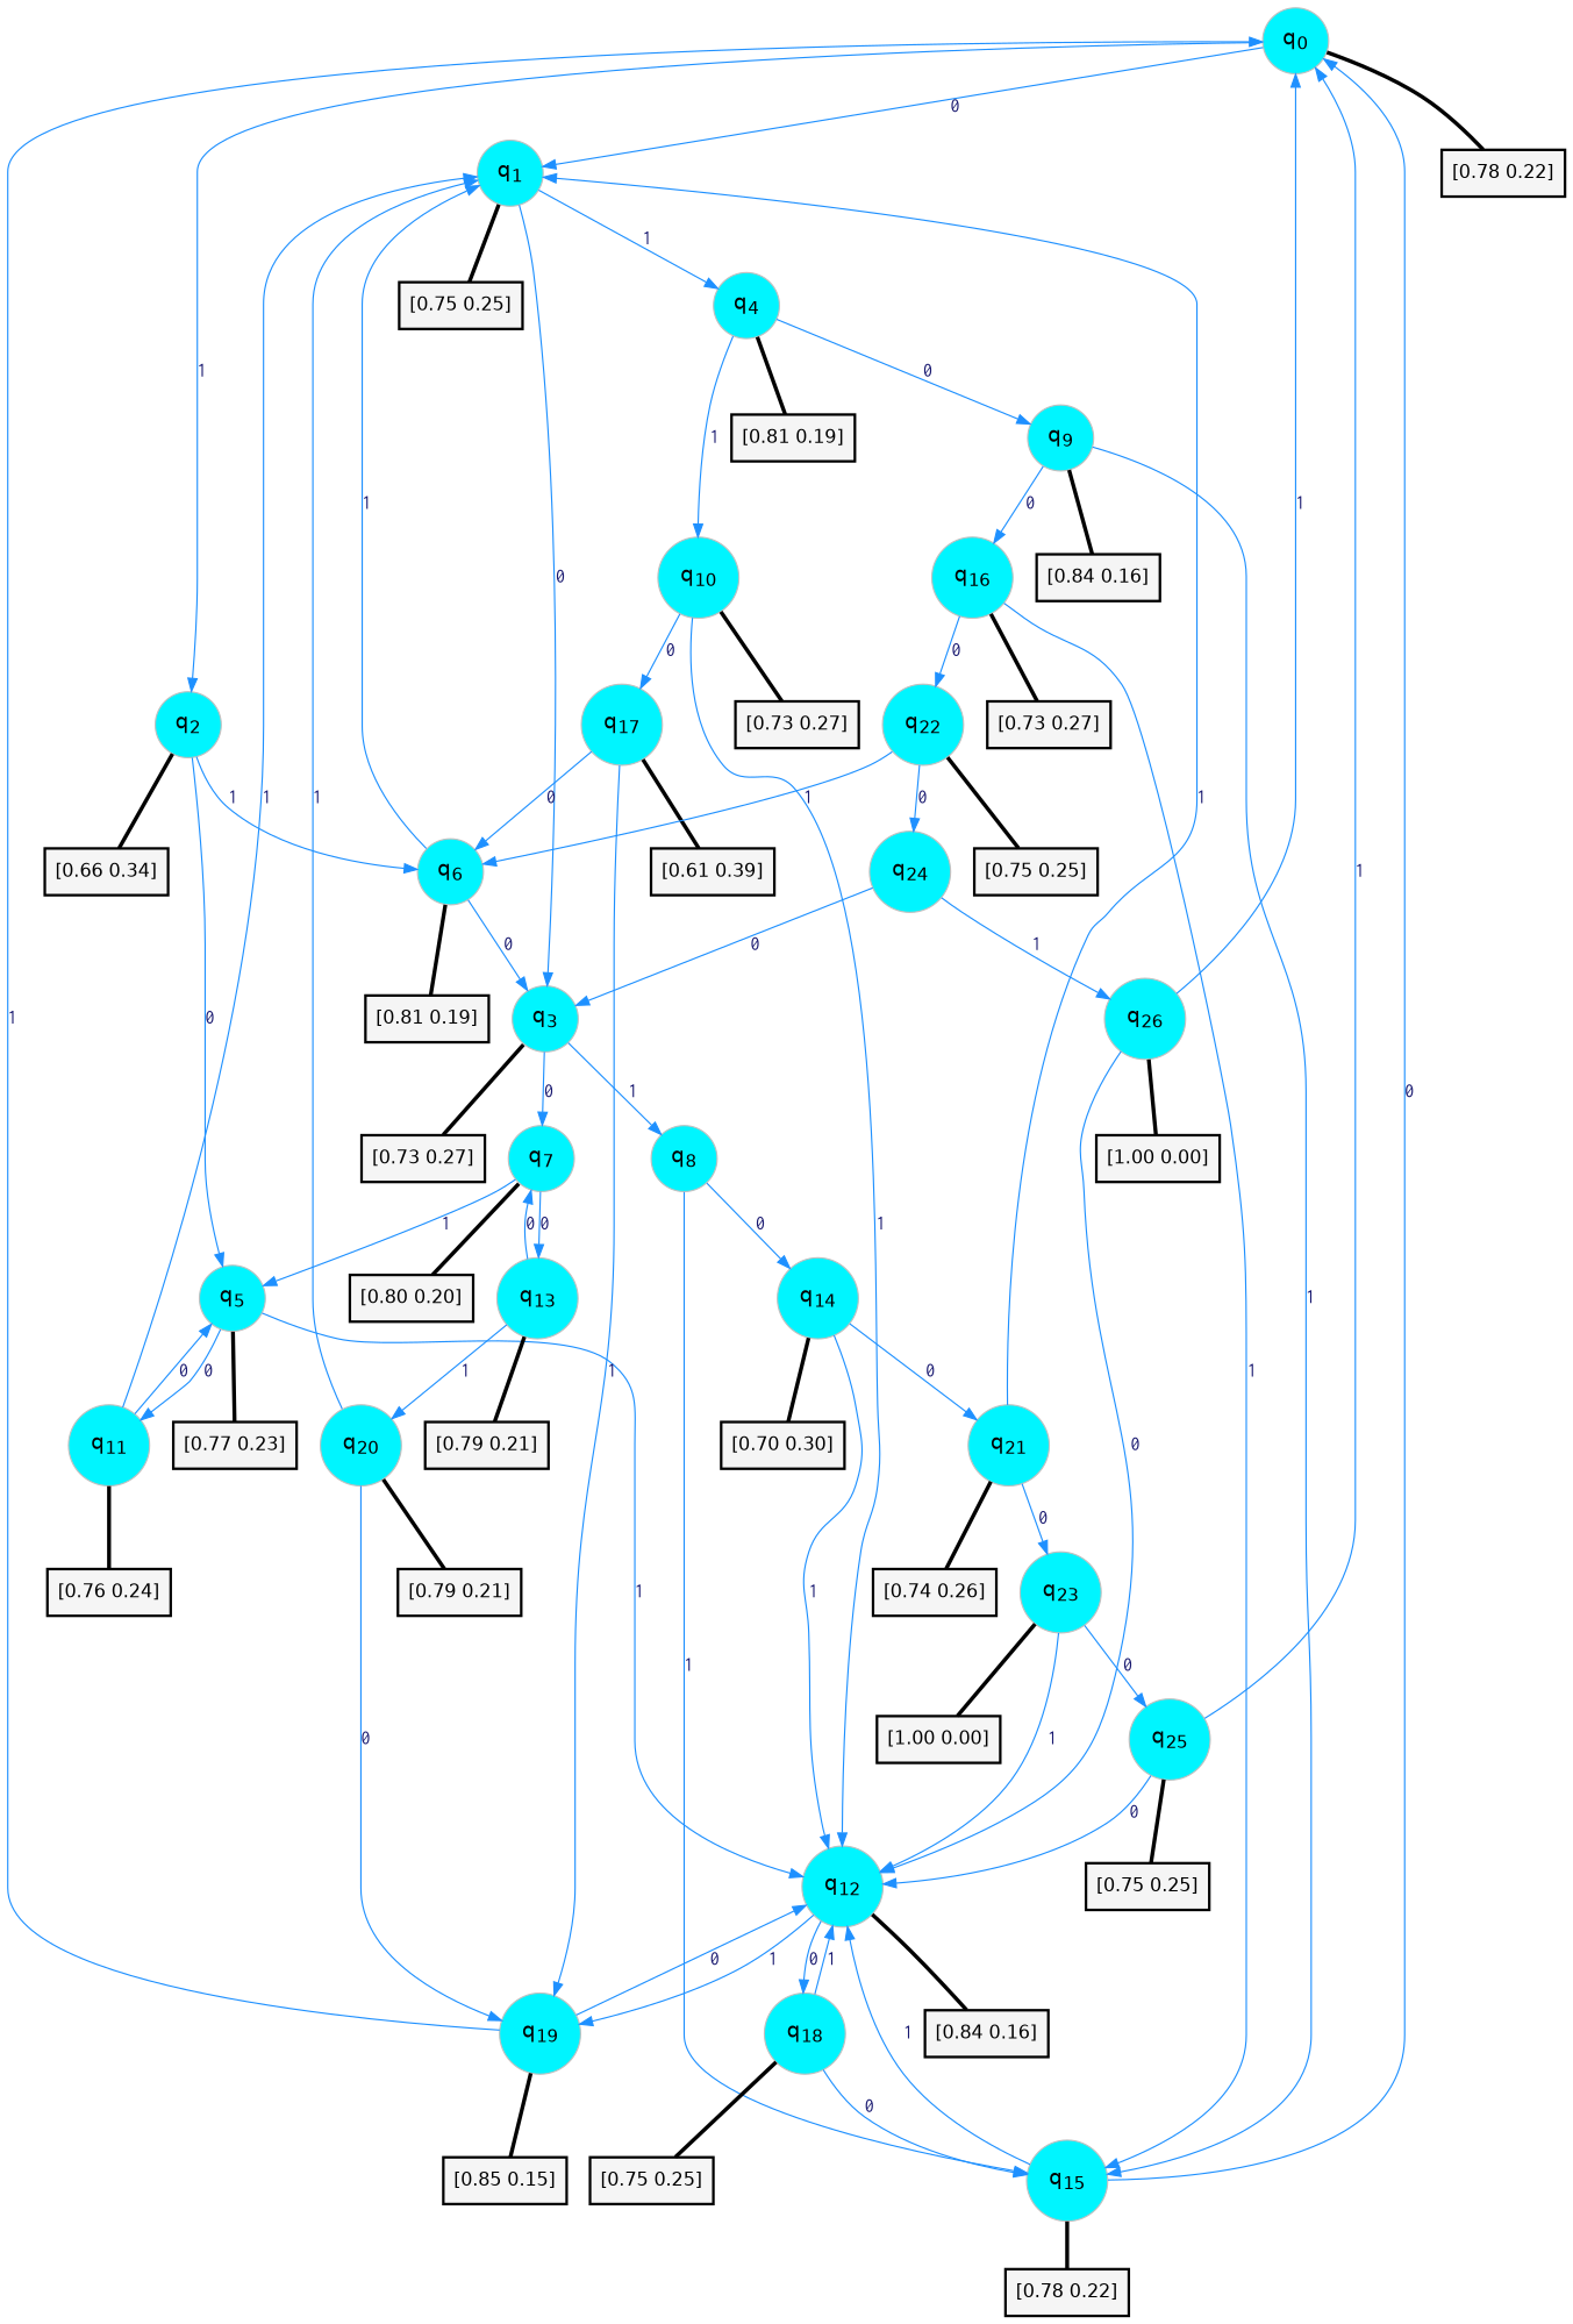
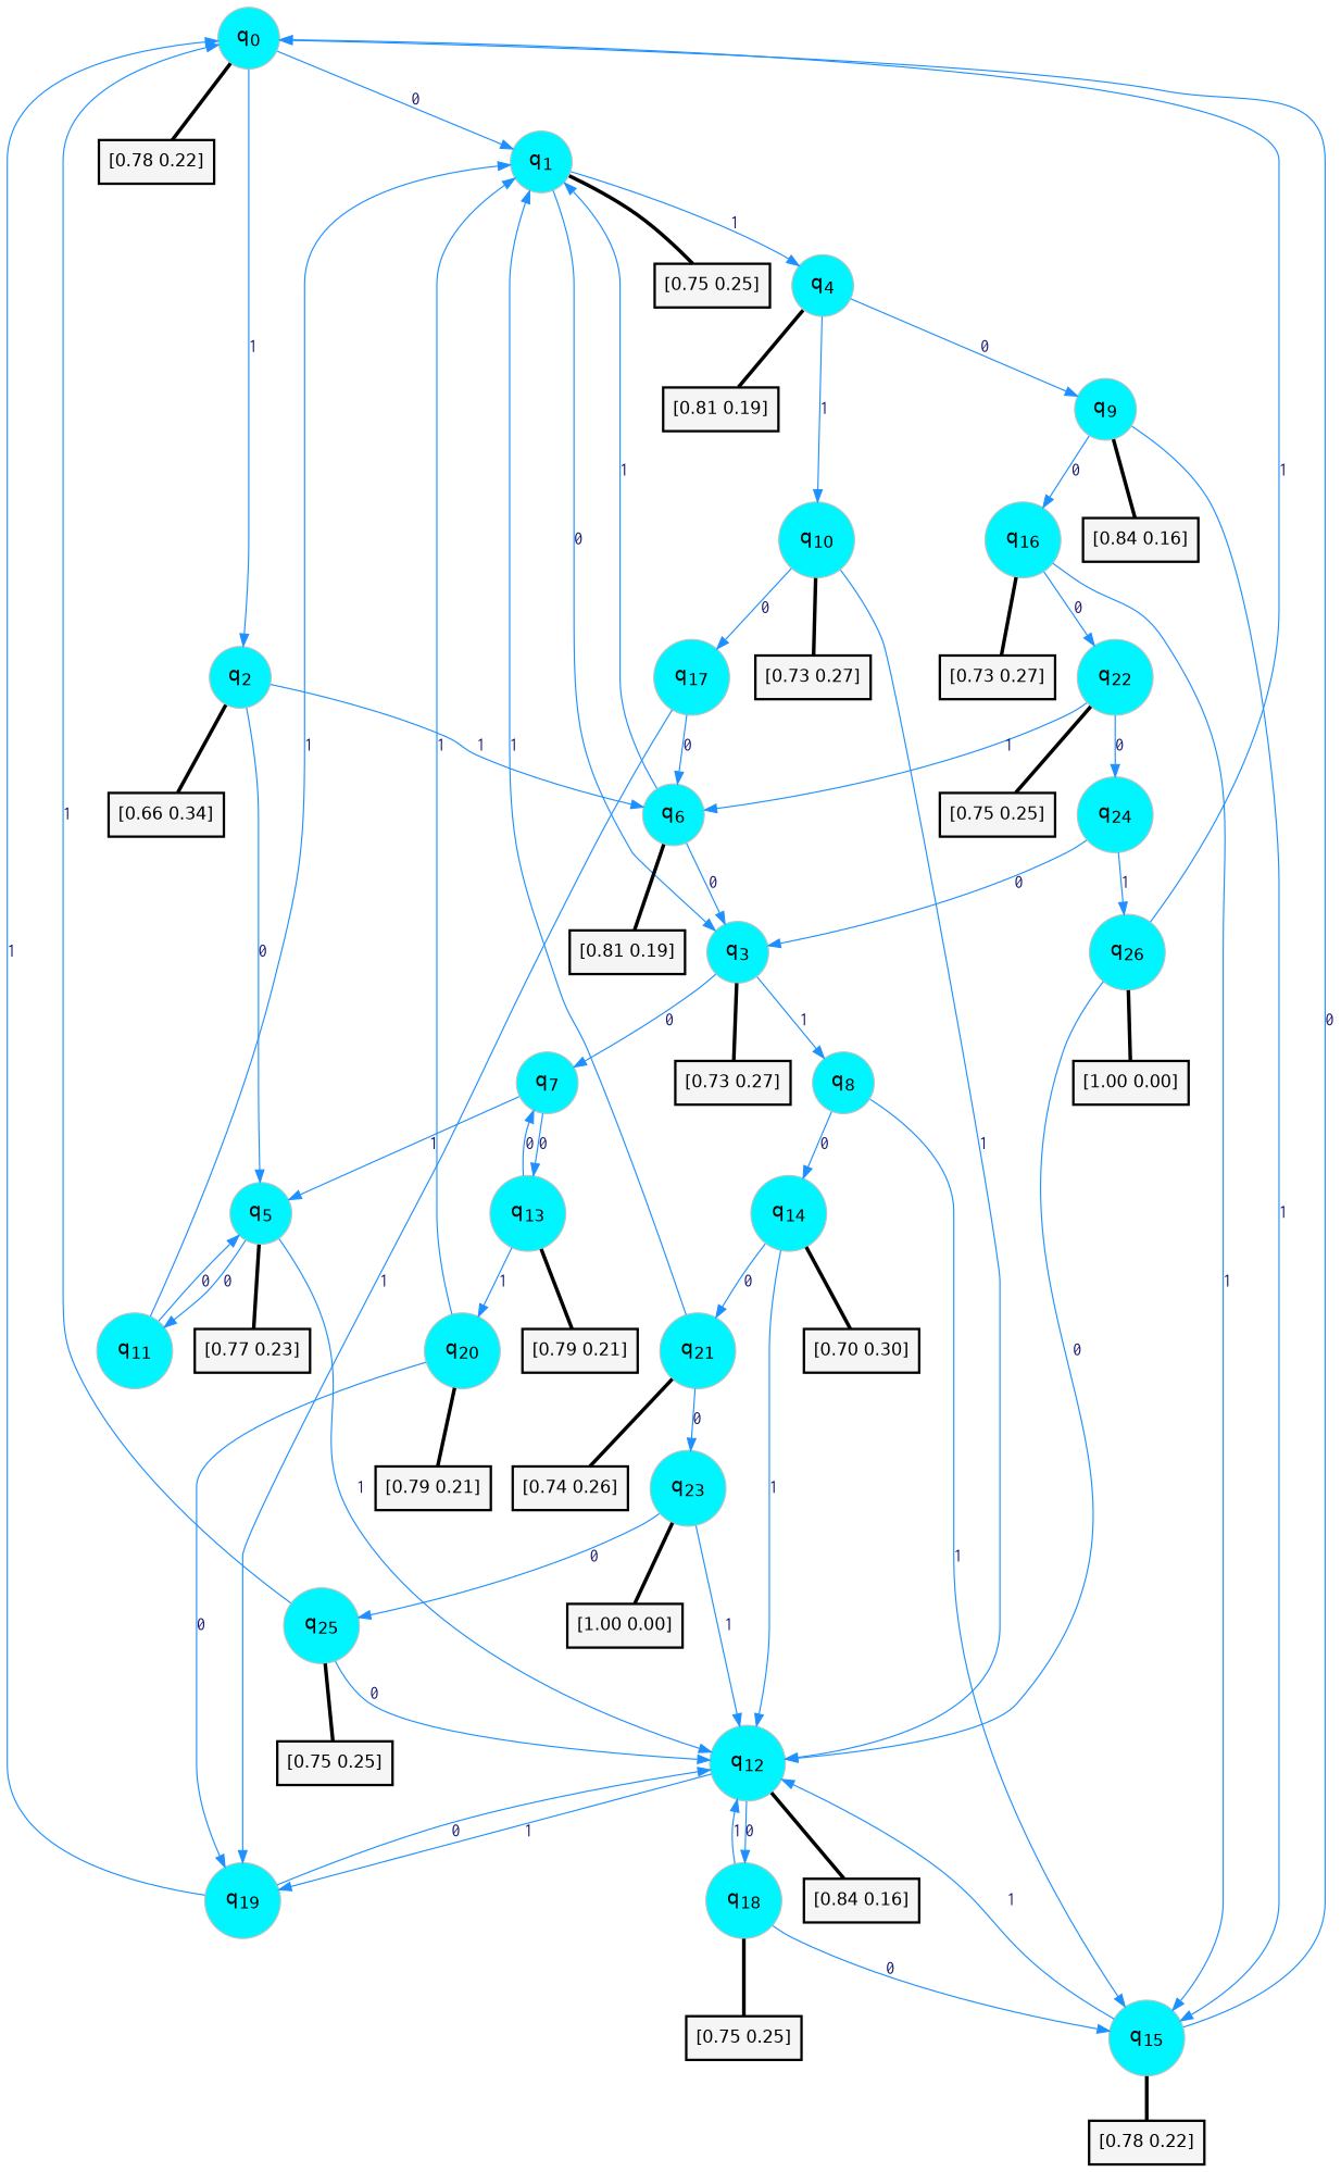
  digraph {
    rankdir=TD
    node [color=gray fillcolor=turquoise1 fontcolor=black fontname=Helvetica fontsize=16 fontweight=bold shape=circle style=filled]
    edge [arrowsize=1 color=dodgerblue1 fontcolor=midnightblue fontname=courier fontweight=bold penwidth=1 style=solid weight=20]
    n1 [label=<q<SUB>0</SUB>>]
    n2 [label=<q<SUB>1</SUB>>]
    n3 [label=<q<SUB>2</SUB>>]
    n4 [color=black fillcolor=whitesmoke fontsize=14 label="[0.78 0.22]" penwidth=2 shape=box]
    n5 [label=<q<SUB>3</SUB>>]
    n6 [label=<q<SUB>4</SUB>>]
    n7 [color=black fillcolor=whitesmoke fontsize=14 label="[0.75 0.25]" penwidth=2 shape=box]
    n8 [label=<q<SUB>5</SUB>>]
    n9 [label=<q<SUB>6</SUB>>]
    n10 [color=black fillcolor=whitesmoke fontsize=14 label="[0.66 0.34]" penwidth=2 shape=box]
    n11 [label=<q<SUB>7</SUB>>]
    n12 [label=<q<SUB>8</SUB>>]
    n13 [color=black fillcolor=whitesmoke fontsize=14 label="[0.73 0.27]" penwidth=2 shape=box]
    n14 [label=<q<SUB>9</SUB>>]
    n15 [label=<q<SUB>10</SUB>>]
    n16 [color=black fillcolor=whitesmoke fontsize=14 label="[0.81 0.19]" penwidth=2 shape=box]
    n17 [label=<q<SUB>11</SUB>>]
    n18 [label=<q<SUB>12</SUB>>]
    n19 [color=black fillcolor=whitesmoke fontsize=14 label="[0.77 0.23]" penwidth=2 shape=box]
    n20 [color=black fillcolor=whitesmoke fontsize=14 label="[0.81 0.19]" penwidth=2 shape=box]
    n21 [label=<q<SUB>13</SUB>>]
-   n22 [color=black fillcolor=whitesmoke fontsize=14 label="[0.80 0.20]" penwidth=2 shape=box]
    n23 [label=<q<SUB>14</SUB>>]
    n24 [label=<q<SUB>15</SUB>>]
    n25 [label=<q<SUB>16</SUB>>]
    n26 [color=black fillcolor=whitesmoke fontsize=14 label="[0.84 0.16]" penwidth=2 shape=box]
    n27 [label=<q<SUB>17</SUB>>]
    n28 [color=black fillcolor=whitesmoke fontsize=14 label="[0.73 0.27]" penwidth=2 shape=box]
-   n29 [color=black fillcolor=whitesmoke fontsize=14 label="[0.76 0.24]" penwidth=2 shape=box]
    n30 [label=<q<SUB>18</SUB>>]
    n31 [label=<q<SUB>19</SUB>>]
    n32 [color=black fillcolor=whitesmoke fontsize=14 label="[0.84 0.16]" penwidth=2 shape=box]
    n33 [label=<q<SUB>20</SUB>>]
    n34 [color=black fillcolor=whitesmoke fontsize=14 label="[0.79 0.21]" penwidth=2 shape=box]
    n35 [label=<q<SUB>21</SUB>>]
    n36 [color=black fillcolor=whitesmoke fontsize=14 label="[0.70 0.30]" penwidth=2 shape=box]
    n37 [color=black fillcolor=whitesmoke fontsize=14 label="[0.78 0.22]" penwidth=2 shape=box]
    n38 [label=<q<SUB>22</SUB>>]
    n39 [color=black fillcolor=whitesmoke fontsize=14 label="[0.73 0.27]" penwidth=2 shape=box]
-   n40 [color=black fillcolor=whitesmoke fontsize=14 label="[0.61 0.39]" penwidth=2 shape=box]
    n41 [color=black fillcolor=whitesmoke fontsize=14 label="[0.75 0.25]" penwidth=2 shape=box]
-   n42 [color=black fillcolor=whitesmoke fontsize=14 label="[0.85 0.15]" penwidth=2 shape=box]
    n43 [color=black fillcolor=whitesmoke fontsize=14 label="[0.79 0.21]" penwidth=2 shape=box]
    n44 [label=<q<SUB>23</SUB>>]
    n45 [color=black fillcolor=whitesmoke fontsize=14 label="[0.74 0.26]" penwidth=2 shape=box]
    n46 [label=<q<SUB>24</SUB>>]
    n47 [color=black fillcolor=whitesmoke fontsize=14 label="[0.75 0.25]" penwidth=2 shape=box]
    n48 [label=<q<SUB>25</SUB>>]
    n49 [color=black fillcolor=whitesmoke fontsize=14 label="[1.00 0.00]" penwidth=2 shape=box]
    n50 [label=<q<SUB>26</SUB>>]
    n51 [color=black fillcolor=whitesmoke fontsize=14 label="[0.75 0.25]" penwidth=2 shape=box]
    n52 [color=black fillcolor=whitesmoke fontsize=14 label="[1.00 0.00]" penwidth=2 shape=box]
    n1 -> n2 [label=0]
    n1 -> n3 [label=1]
    n1 -> n4 [arrowhead=none color=black penwidth=3]
    n2 -> n5 [label=0]
    n2 -> n6 [label=1]
    n2 -> n7 [arrowhead=none color=black penwidth=3]
    n3 -> n8 [label=0]
    n3 -> n9 [label=1]
    n3 -> n10 [arrowhead=none color=black penwidth=3]
    n5 -> n11 [label=0]
    n5 -> n12 [label=1]
    n5 -> n13 [arrowhead=none color=black penwidth=3]
    n6 -> n14 [label=0]
    n6 -> n15 [label=1]
    n6 -> n16 [arrowhead=none color=black penwidth=3]
    n8 -> n17 [label=0]
    n8 -> n18 [label=1]
    n8 -> n19 [arrowhead=none color=black penwidth=3]
    n9 -> n2 [label=1]
    n9 -> n5 [label=0]
    n9 -> n20 [arrowhead=none color=black penwidth=3]
    n11 -> n8 [label=1]
    n11 -> n21 [label=0]
-   n11 -> n22 [arrowhead=none color=black penwidth=3]
    n12 -> n23 [label=0]
    n12 -> n24 [label=1]
    n14 -> n24 [label=1]
    n14 -> n25 [label=0]
    n14 -> n26 [arrowhead=none color=black penwidth=3]
    n15 -> n18 [label=1]
    n15 -> n27 [label=0]
    n15 -> n28 [arrowhead=none color=black penwidth=3]
    n17 -> n2 [label=1]
    n17 -> n8 [label=0]
-   n17 -> n29 [arrowhead=none color=black penwidth=3]
    n18 -> n30 [label=0]
    n18 -> n31 [label=1]
    n18 -> n32 [arrowhead=none color=black penwidth=3]
    n21 -> n11 [label=0]
    n21 -> n33 [label=1]
    n21 -> n34 [arrowhead=none color=black penwidth=3]
    n23 -> n18 [label=1]
    n23 -> n35 [label=0]
    n23 -> n36 [arrowhead=none color=black penwidth=3]
    n24 -> n1 [label=0]
    n24 -> n18 [label=1]
    n24 -> n37 [arrowhead=none color=black penwidth=3]
    n25 -> n24 [label=1]
    n25 -> n38 [label=0]
    n25 -> n39 [arrowhead=none color=black penwidth=3]
    n27 -> n9 [label=0]
    n27 -> n31 [label=1]
-   n27 -> n40 [arrowhead=none color=black penwidth=3]
    n30 -> n18 [label=1]
    n30 -> n24 [label=0]
    n30 -> n41 [arrowhead=none color=black penwidth=3]
    n31 -> n1 [label=1]
    n31 -> n18 [label=0]
-   n31 -> n42 [arrowhead=none color=black penwidth=3]
    n33 -> n2 [label=1]
    n33 -> n31 [label=0]
    n33 -> n43 [arrowhead=none color=black penwidth=3]
    n35 -> n2 [label=1]
    n35 -> n44 [label=0]
    n35 -> n45 [arrowhead=none color=black penwidth=3]
    n38 -> n9 [label=1]
    n38 -> n46 [label=0]
    n38 -> n47 [arrowhead=none color=black penwidth=3]
    n44 -> n18 [label=1]
    n44 -> n48 [label=0]
    n44 -> n49 [arrowhead=none color=black penwidth=3]
    n46 -> n5 [label=0]
    n46 -> n50 [label=1]
    n48 -> n1 [label=1]
    n48 -> n18 [label=0]
    n48 -> n51 [arrowhead=none color=black penwidth=3]
    n50 -> n1 [label=1]
    n50 -> n18 [label=0]
    n50 -> n52 [arrowhead=none color=black penwidth=3]
  }
